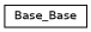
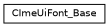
  digraph {
    rankdir=LR
    fontname="DejaVu Sans"
-   n1 [color=black fillcolor=white fontname="DejaVu Sans" fontsize=10 height=0.2 label=Base_Base shape=record style=filled width=0.4]
+   n1 [color=black fillcolor=white fontname="DejaVu Sans" fontsize=10 height=0.2 label=CImeUiFont_Base shape=record style=filled width=0.4]
  }
